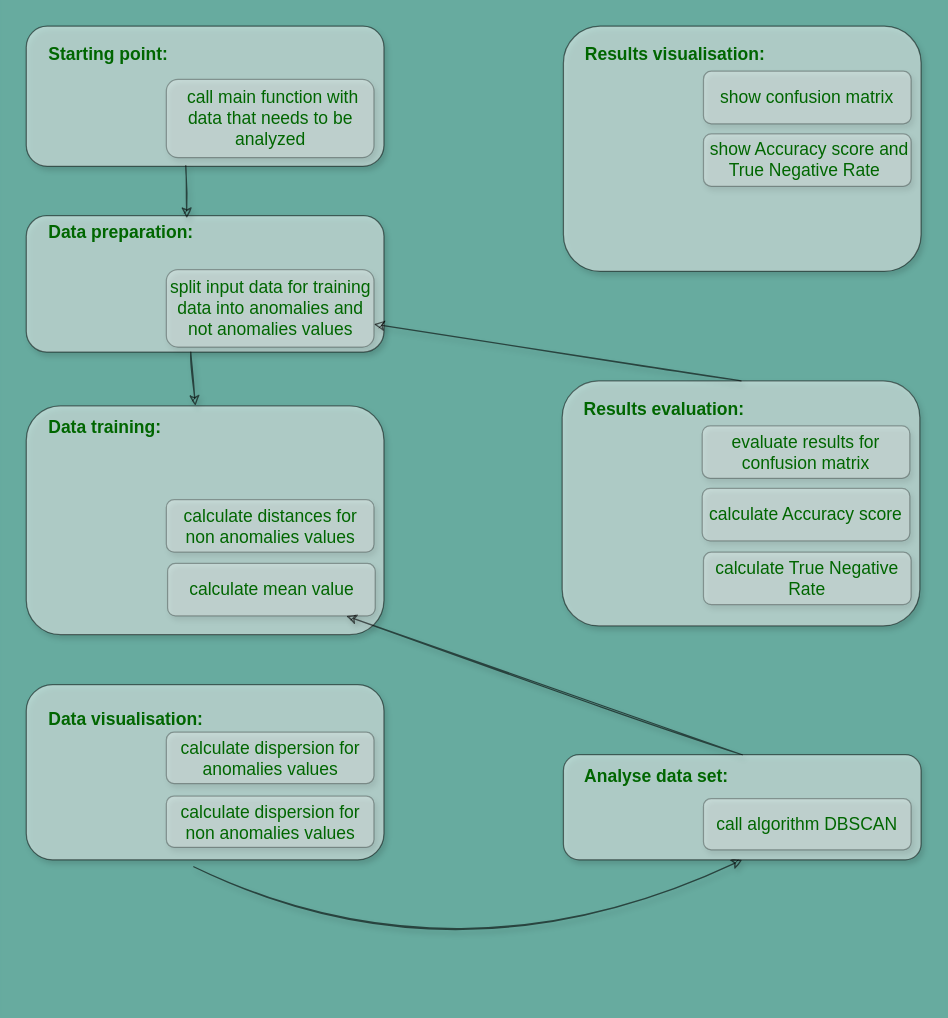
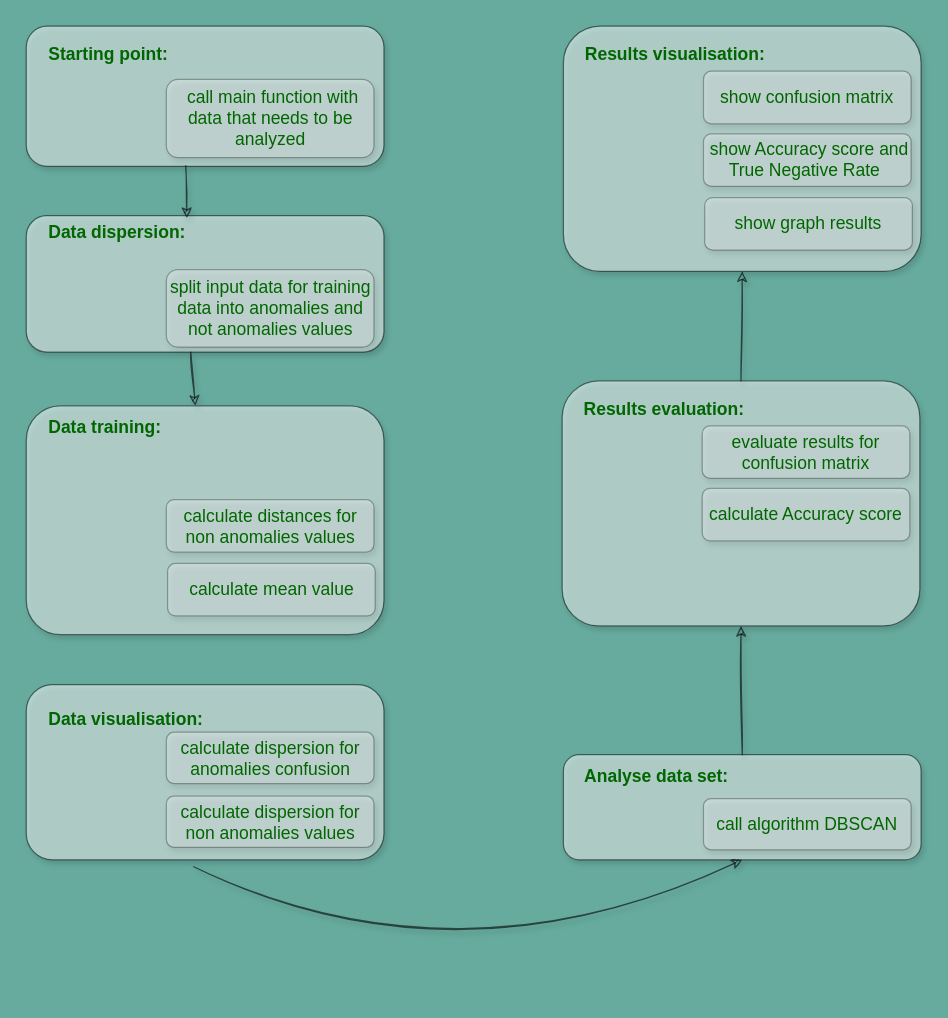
  <mxCell id="0" />
  <mxCell id="1" parent="0" />
  <mxCell id="2" value="&lt;font style=&quot;font-size: 14px&quot;&gt;&lt;font color=&quot;#006600&quot;&gt;&lt;b&gt;&amp;nbsp; &amp;nbsp; Starting point:&lt;br&gt;&lt;br&gt;&lt;/b&gt;&lt;br&gt;&lt;br&gt;&lt;/font&gt;&lt;br&gt;&lt;/font&gt;" style="rounded=1;whiteSpace=wrap;html=1;glass=0;sketch=0;shadow=1;opacity=50;align=left;" vertex="1" parent="1"><mxGeometry x="20.5" y="20.47" width="286" height="112" as="geometry" /></mxCell>
  <mxCell id="3" value="&lt;font style=&quot;font-size: 14px&quot;&gt;&lt;font color=&quot;#006600&quot;&gt;&amp;nbsp;call main function with data that needs to be analyzed&lt;/font&gt;&lt;br&gt;&lt;/font&gt;" style="rounded=1;whiteSpace=wrap;html=1;glass=0;sketch=0;shadow=1;opacity=30;" vertex="1" parent="1"><mxGeometry x="132.5" y="63" width="166" height="62.47" as="geometry" /></mxCell>
- <mxCell id="4" value="&lt;font style=&quot;font-size: 14px&quot;&gt;&lt;font color=&quot;#006600&quot;&gt;&lt;b&gt;&amp;nbsp; &amp;nbsp; Data preparation:&lt;br&gt;&lt;br&gt;&lt;br&gt;&lt;/b&gt;&lt;br&gt;&lt;br&gt;&lt;/font&gt;&lt;br&gt;&lt;/font&gt;" style="rounded=1;whiteSpace=wrap;html=1;glass=0;sketch=0;shadow=1;opacity=50;align=left;" vertex="1" parent="1"><mxGeometry x="20.5" y="172" width="286" height="109" as="geometry" /></mxCell>
+ <mxCell id="4" value="&lt;font style=&quot;font-size: 14px&quot;&gt;&lt;font color=&quot;#006600&quot;&gt;&lt;b&gt;&amp;nbsp; &amp;nbsp; Data dispersion:&lt;br&gt;&lt;br&gt;&lt;br&gt;&lt;/b&gt;&lt;br&gt;&lt;br&gt;&lt;/font&gt;&lt;br&gt;&lt;/font&gt;" style="rounded=1;whiteSpace=wrap;html=1;glass=0;sketch=0;shadow=1;opacity=50;align=left;" vertex="1" parent="1"><mxGeometry x="20.5" y="172" width="286" height="109" as="geometry" /></mxCell>
  <mxCell id="5" value="&lt;font style=&quot;font-size: 14px&quot;&gt;&lt;font color=&quot;#006600&quot;&gt;&lt;span&gt;split input data for training data into anomalies and not anomalies values&lt;/span&gt;&lt;/font&gt;&lt;br&gt;&lt;/font&gt;" style="rounded=1;whiteSpace=wrap;html=1;glass=0;sketch=0;shadow=1;opacity=30;" vertex="1" parent="1"><mxGeometry x="132.5" y="215" width="166" height="62" as="geometry" /></mxCell>
  <mxCell id="6" value="&lt;font style=&quot;font-size: 14px&quot;&gt;&lt;font color=&quot;#006600&quot;&gt;&lt;b&gt;&amp;nbsp; &amp;nbsp; Data training:&lt;br&gt;&lt;br&gt;&lt;br&gt;&lt;br&gt;&lt;br&gt;&lt;br&gt;&lt;br&gt;&lt;/b&gt;&lt;br&gt;&lt;br&gt;&lt;/font&gt;&lt;br&gt;&lt;/font&gt;" style="rounded=1;whiteSpace=wrap;html=1;glass=0;sketch=0;shadow=1;opacity=50;align=left;" vertex="1" parent="1"><mxGeometry x="20.5" y="324" width="286" height="183" as="geometry" /></mxCell>
  <mxCell id="7" value="&lt;font style=&quot;font-size: 14px&quot;&gt;&lt;font color=&quot;#006600&quot;&gt;&lt;span&gt;calculate distances for non anomalies values&lt;/span&gt;&lt;/font&gt;&lt;br&gt;&lt;/font&gt;" style="rounded=1;whiteSpace=wrap;html=1;glass=0;sketch=0;shadow=1;opacity=30;" vertex="1" parent="1"><mxGeometry x="132.5" y="399" width="166" height="42" as="geometry" /></mxCell>
  <mxCell id="8" value="&lt;font style=&quot;font-size: 14px&quot;&gt;&lt;font color=&quot;#006600&quot;&gt;&lt;span&gt;calculate mean value&lt;/span&gt;&lt;/font&gt;&lt;br&gt;&lt;/font&gt;" style="rounded=1;whiteSpace=wrap;html=1;glass=0;sketch=0;shadow=1;opacity=30;" vertex="1" parent="1"><mxGeometry x="133.5" y="450" width="166" height="42" as="geometry" /></mxCell>
  <mxCell id="9" value="&lt;font style=&quot;font-size: 14px&quot;&gt;&lt;font color=&quot;#006600&quot;&gt;&lt;b&gt;&amp;nbsp; &amp;nbsp; Data visualisation:&lt;br&gt;&lt;br&gt;&lt;br&gt;&lt;/b&gt;&lt;br&gt;&lt;br&gt;&lt;/font&gt;&lt;br&gt;&lt;/font&gt;" style="rounded=1;whiteSpace=wrap;html=1;glass=0;sketch=0;shadow=1;opacity=50;align=left;" vertex="1" parent="1"><mxGeometry x="20.5" y="547" width="286" height="140" as="geometry" /></mxCell>
- <mxCell id="10" value="&lt;font style=&quot;font-size: 14px&quot;&gt;&lt;font color=&quot;#006600&quot;&gt;&lt;span&gt;calculate dispersion for anomalies values&lt;/span&gt;&lt;/font&gt;&lt;br&gt;&lt;/font&gt;" style="rounded=1;whiteSpace=wrap;html=1;glass=0;sketch=0;shadow=1;opacity=30;" vertex="1" parent="1"><mxGeometry x="132.5" y="585" width="166" height="41" as="geometry" /></mxCell>
+ <mxCell id="10" value="&lt;font style=&quot;font-size: 14px&quot;&gt;&lt;font color=&quot;#006600&quot;&gt;&lt;span&gt;calculate dispersion for anomalies confusion&lt;/span&gt;&lt;/font&gt;&lt;br&gt;&lt;/font&gt;" style="rounded=1;whiteSpace=wrap;html=1;glass=0;sketch=0;shadow=1;opacity=30;" vertex="1" parent="1"><mxGeometry x="132.5" y="585" width="166" height="41" as="geometry" /></mxCell>
  <mxCell id="11" value="&lt;font style=&quot;font-size: 14px&quot;&gt;&lt;font color=&quot;#006600&quot;&gt;&lt;span&gt;calculate dispersion for non anomalies values&lt;/span&gt;&lt;/font&gt;&lt;br&gt;&lt;/font&gt;" style="rounded=1;whiteSpace=wrap;html=1;glass=0;sketch=0;shadow=1;opacity=30;" vertex="1" parent="1"><mxGeometry x="132.5" y="636" width="166" height="41" as="geometry" /></mxCell>
  <mxCell id="12" value="&lt;font style=&quot;font-size: 14px&quot;&gt;&lt;font color=&quot;#006600&quot;&gt;&lt;b&gt;&amp;nbsp; &amp;nbsp; Analyse data set:&lt;br&gt;&lt;br&gt;&lt;/b&gt;&lt;span&gt;&lt;b&gt;&lt;br&gt;&lt;/b&gt;&lt;/span&gt;&lt;/font&gt;&lt;br&gt;&lt;/font&gt;" style="rounded=1;whiteSpace=wrap;html=1;glass=0;sketch=0;shadow=1;opacity=50;align=left;" vertex="1" parent="1"><mxGeometry x="450" y="603" width="286" height="84" as="geometry" /></mxCell>
  <mxCell id="13" value="&lt;font style=&quot;font-size: 14px&quot;&gt;&lt;font color=&quot;#006600&quot;&gt;&lt;span&gt;call algorithm DBSCAN&lt;/span&gt;&lt;/font&gt;&lt;br&gt;&lt;/font&gt;" style="rounded=1;whiteSpace=wrap;html=1;glass=0;sketch=0;shadow=1;opacity=30;" vertex="1" parent="1"><mxGeometry x="562" y="638" width="166" height="41" as="geometry" /></mxCell>
  <mxCell id="14" value="&lt;font style=&quot;font-size: 14px&quot;&gt;&lt;font color=&quot;#006600&quot;&gt;&lt;b&gt;&amp;nbsp; &amp;nbsp; Results evaluation:&lt;br&gt;&lt;br&gt;&lt;br&gt;&lt;br&gt;&lt;br&gt;&lt;br&gt;&lt;br&gt;&lt;/b&gt;&lt;br&gt;&lt;br&gt;&lt;/font&gt;&lt;br&gt;&lt;/font&gt;" style="rounded=1;whiteSpace=wrap;html=1;glass=0;sketch=0;shadow=1;opacity=50;align=left;" vertex="1" parent="1"><mxGeometry x="449" y="304" width="286" height="196" as="geometry" /></mxCell>
  <mxCell id="15" value="&lt;font style=&quot;font-size: 14px&quot;&gt;&lt;font color=&quot;#006600&quot;&gt;&lt;span&gt;evaluate results for confusion matrix&lt;/span&gt;&lt;/font&gt;&lt;br&gt;&lt;/font&gt;" style="rounded=1;whiteSpace=wrap;html=1;glass=0;sketch=0;shadow=1;opacity=30;" vertex="1" parent="1"><mxGeometry x="561" y="340" width="166" height="42" as="geometry" /></mxCell>
  <mxCell id="16" value="&lt;font style=&quot;font-size: 14px&quot;&gt;&lt;font color=&quot;#006600&quot;&gt;&lt;span&gt;calculate Accuracy score&lt;/span&gt;&lt;/font&gt;&lt;br&gt;&lt;/font&gt;" style="rounded=1;whiteSpace=wrap;html=1;glass=0;sketch=0;shadow=1;opacity=30;" vertex="1" parent="1"><mxGeometry x="561" y="390" width="166" height="42" as="geometry" /></mxCell>
- <mxCell id="17" value="&lt;font style=&quot;font-size: 14px&quot;&gt;&lt;font color=&quot;#006600&quot;&gt;&lt;span&gt;calculate True Negative Rate&lt;/span&gt;&lt;/font&gt;&lt;br&gt;&lt;/font&gt;" style="rounded=1;whiteSpace=wrap;html=1;glass=0;sketch=0;shadow=1;opacity=30;" vertex="1" parent="1"><mxGeometry x="562" y="441" width="166" height="42" as="geometry" /></mxCell>
  <mxCell id="18" value="&lt;font style=&quot;font-size: 14px&quot;&gt;&lt;font color=&quot;#006600&quot;&gt;&lt;b&gt;&amp;nbsp; &amp;nbsp; Results visualisation:&lt;br&gt;&lt;br&gt;&lt;br&gt;&lt;br&gt;&lt;br&gt;&lt;br&gt;&lt;br&gt;&lt;/b&gt;&lt;br&gt;&lt;br&gt;&lt;/font&gt;&lt;br&gt;&lt;/font&gt;" style="rounded=1;whiteSpace=wrap;html=1;glass=0;sketch=0;shadow=1;opacity=50;align=left;" vertex="1" parent="1"><mxGeometry x="450" y="20.47" width="286" height="196" as="geometry" /></mxCell>
  <mxCell id="19" value="&lt;font style=&quot;font-size: 14px&quot;&gt;&lt;font color=&quot;#006600&quot;&gt;&lt;span&gt;show confusion matrix&lt;/span&gt;&lt;/font&gt;&lt;br&gt;&lt;/font&gt;" style="rounded=1;whiteSpace=wrap;html=1;glass=0;sketch=0;shadow=1;opacity=30;" vertex="1" parent="1"><mxGeometry x="562" y="56.47" width="166" height="42" as="geometry" /></mxCell>
  <mxCell id="20" value="&lt;font style=&quot;font-size: 14px&quot;&gt;&lt;font color=&quot;#006600&quot;&gt;&lt;span&gt;&amp;nbsp;show Accuracy score and True Negative Rate&amp;nbsp;&lt;/span&gt;&lt;/font&gt;&lt;br&gt;&lt;/font&gt;" style="rounded=1;whiteSpace=wrap;html=1;glass=0;sketch=0;shadow=1;opacity=30;" vertex="1" parent="1"><mxGeometry x="562" y="106.47" width="166" height="42" as="geometry" /></mxCell>
+ <mxCell id="21" value="&lt;font style=&quot;font-size: 14px&quot;&gt;&lt;font color=&quot;#006600&quot;&gt;&lt;span&gt;show graph results&lt;/span&gt;&lt;/font&gt;&lt;br&gt;&lt;/font&gt;" style="rounded=1;whiteSpace=wrap;html=1;glass=0;sketch=0;shadow=1;opacity=30;" vertex="1" parent="1"><mxGeometry x="563" y="157.47" width="166" height="42" as="geometry" /></mxCell>
  <mxCell id="22" value="" style="endArrow=classic;html=1;shadow=1;opacity=60;exitX=0.446;exitY=0.996;exitDx=0;exitDy=0;exitPerimeter=0;entryX=0.449;entryY=0.018;entryDx=0;entryDy=0;entryPerimeter=0;jumpSize=11;sketch=1;" edge="1" parent="1" source="2" target="4"><mxGeometry width="50" height="50" relative="1" as="geometry"><mxPoint x="-61" y="188.47" as="sourcePoint" /><mxPoint x="-11" y="138.47" as="targetPoint" /></mxGeometry></mxCell>
  <mxCell id="23" value="" style="endArrow=classic;html=1;shadow=1;opacity=60;exitX=0.432;exitY=1;exitDx=0;exitDy=0;exitPerimeter=0;jumpSize=11;sketch=1;" edge="1" parent="1" target="6"><mxGeometry width="50" height="50" relative="1" as="geometry"><mxPoint x="152.052" y="281" as="sourcePoint" /><mxPoint x="154.054" y="338" as="targetPoint" /></mxGeometry></mxCell>
  <mxCell id="24" value="" style="endArrow=classic;html=1;shadow=1;opacity=60;exitX=0.468;exitY=1.04;exitDx=0;exitDy=0;exitPerimeter=0;jumpSize=11;sketch=1;curved=1;entryX=0.5;entryY=1;entryDx=0;entryDy=0;" edge="1" parent="1" source="9" target="12"><mxGeometry width="50" height="50" relative="1" as="geometry"><mxPoint x="255.064" y="722" as="sourcePoint" /><mxPoint x="423" y="741" as="targetPoint" /><Array as="points"><mxPoint x="366" y="792" /></Array></mxGeometry></mxCell>
- <mxCell id="25" value="" style="endArrow=classic;html=1;shadow=1;opacity=60;exitX=0.5;exitY=0;exitDx=0;exitDy=0;jumpSize=11;sketch=1;" edge="1" parent="1" source="12" target="8"><mxGeometry width="50" height="50" relative="1" as="geometry"><mxPoint x="352.004" y="547" as="sourcePoint" /><mxPoint x="519.94" y="566" as="targetPoint" /></mxGeometry></mxCell>
- <mxCell id="26" value="" style="endArrow=classic;html=1;shadow=1;opacity=60;exitX=0.5;exitY=0;exitDx=0;exitDy=0;jumpSize=11;sketch=1;" edge="1" parent="1" source="14" target="5"><mxGeometry width="50" height="50" relative="1" as="geometry"><mxPoint x="408.004" y="246" as="sourcePoint" /><mxPoint x="576" y="216" as="targetPoint" /></mxGeometry></mxCell>
+ <mxCell id="25" value="" style="endArrow=classic;html=1;shadow=1;opacity=60;exitX=0.5;exitY=0;exitDx=0;exitDy=0;jumpSize=11;sketch=1;entryX=0.5;entryY=1;entryDx=0;entryDy=0;" edge="1" parent="1" source="12" target="14"><mxGeometry width="50" height="50" relative="1" as="geometry"><mxPoint x="352.004" y="547" as="sourcePoint" /><mxPoint x="519.94" y="566" as="targetPoint" /></mxGeometry></mxCell>
+ <mxCell id="26" value="" style="endArrow=classic;html=1;shadow=1;opacity=60;exitX=0.5;exitY=0;exitDx=0;exitDy=0;jumpSize=11;sketch=1;entryX=0.5;entryY=1;entryDx=0;entryDy=0;" edge="1" parent="1" source="14" target="18"><mxGeometry width="50" height="50" relative="1" as="geometry"><mxPoint x="408.004" y="246" as="sourcePoint" /><mxPoint x="576" y="216" as="targetPoint" /></mxGeometry></mxCell>
